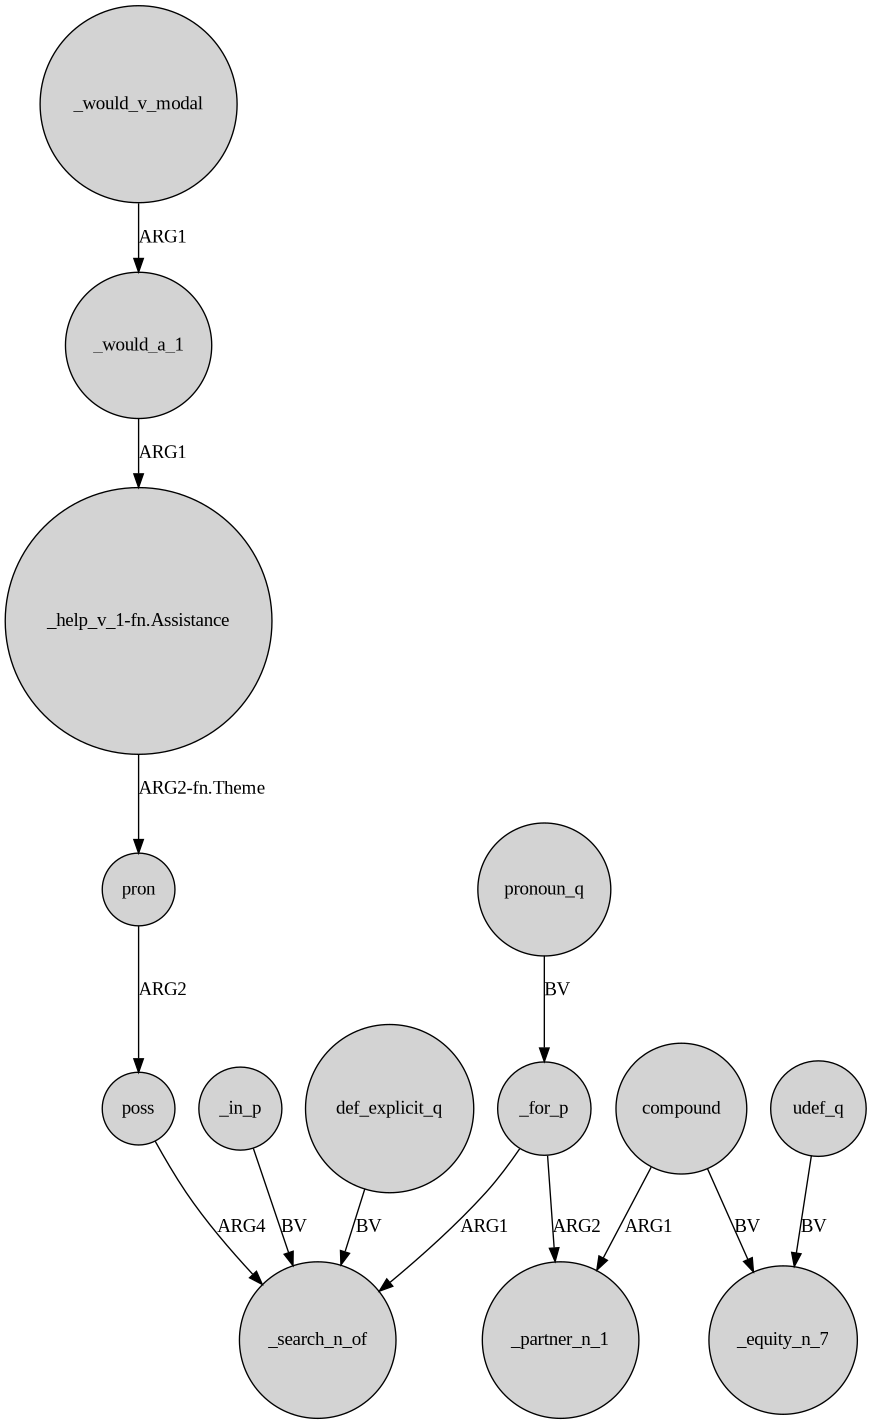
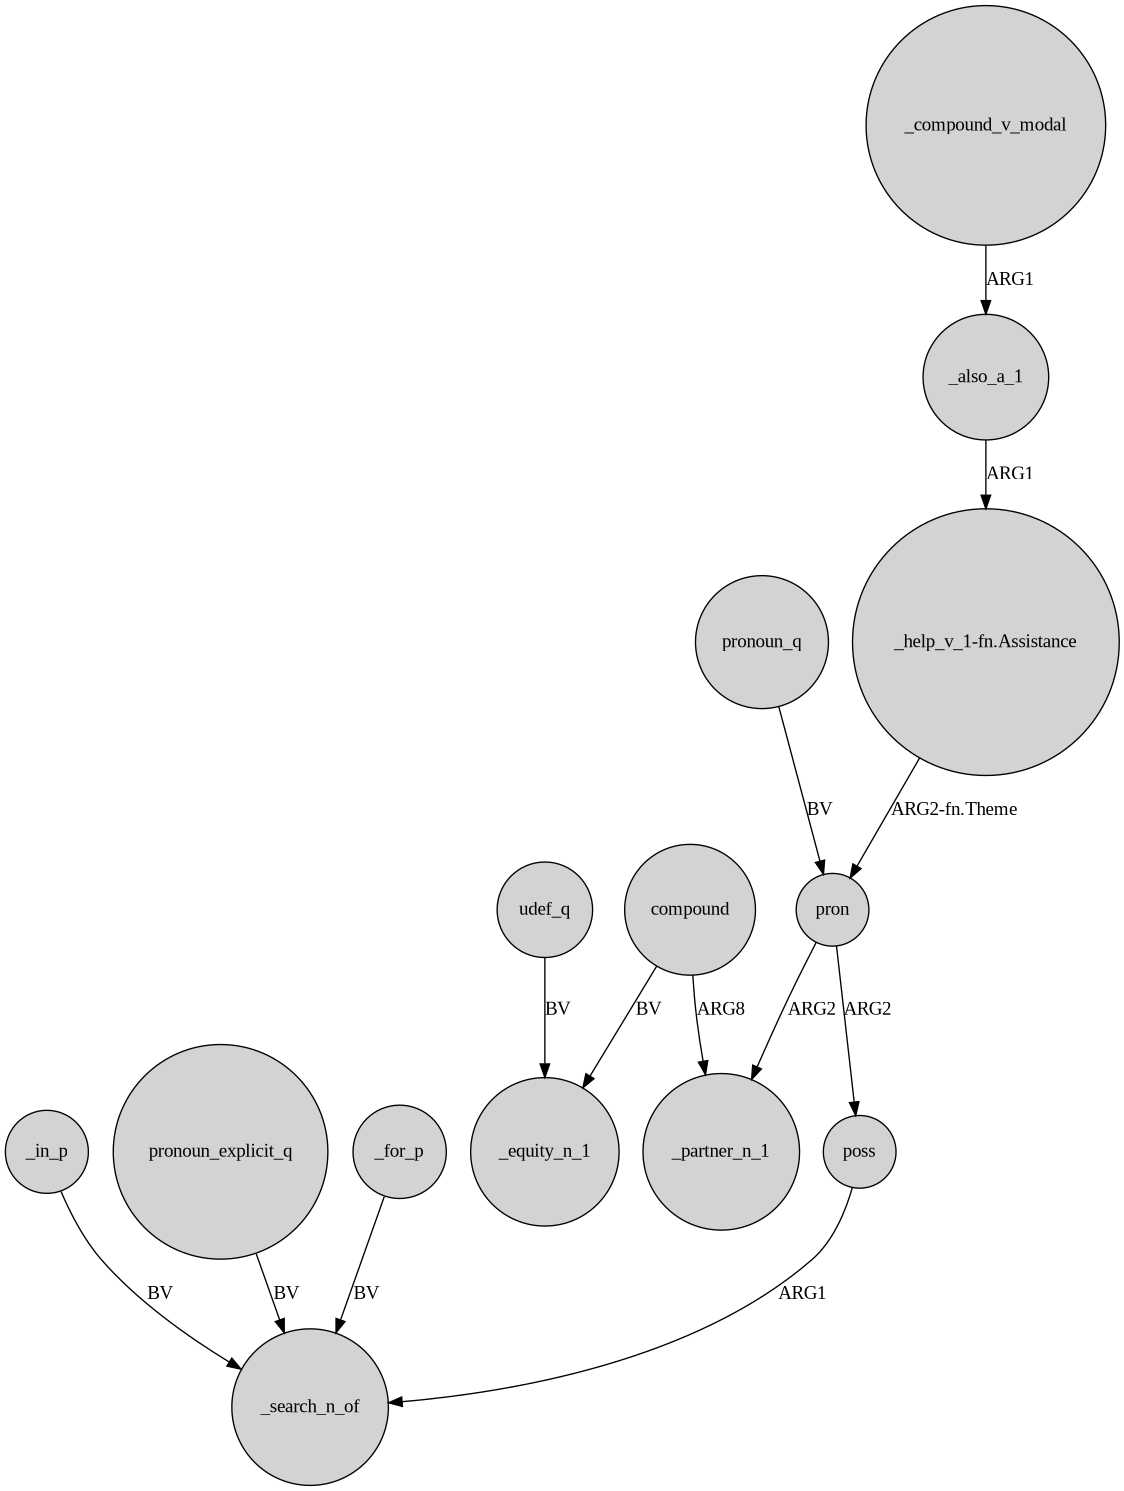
  digraph {
    fontname="Liberation Serif"
    node [fontname="Liberation Serif" shape=circle style=filled]
    edge [fontname="Liberation Serif"]
    "_help_v_1-fn.Assistance"
    pron
    poss
    compound
    _partner_n_1
-   _equity_n_1 [label=_equity_n_7]
+   _equity_n_1
    _in_p
    _search_n_of
-   def_explicit_q
-   _would_v_modal
-   _also_a_1 [label=_would_a_1]
+   def_explicit_q [label=pronoun_explicit_q]
+   _would_v_modal [label=_compound_v_modal]
+   _also_a_1
    _for_p
    udef_q
    pronoun_q
    "_help_v_1-fn.Assistance" -> pron [label="ARG2-fn.Theme"]
    pron -> poss [label=ARG2]
-   poss -> _search_n_of [label=ARG4]
-   compound -> _partner_n_1 [label=ARG1]
+   poss -> _search_n_of [label=ARG1]
+   compound -> _partner_n_1 [label=ARG8]
    compound -> _equity_n_1 [label=BV]
    _in_p -> _search_n_of [label=BV]
    def_explicit_q -> _search_n_of [label=BV]
    _would_v_modal -> _also_a_1 [label=ARG1]
    _also_a_1 -> "_help_v_1-fn.Assistance" [label=ARG1]
-   _for_p -> _partner_n_1 [label=ARG2]
-   _for_p -> _search_n_of [label=ARG1]
+   pron -> _partner_n_1 [label=ARG2]
+   _for_p -> _search_n_of [label=BV]
    udef_q -> _equity_n_1 [label=BV]
-   pronoun_q -> _for_p [label=BV]
+   pronoun_q -> pron [label=BV]
  }
